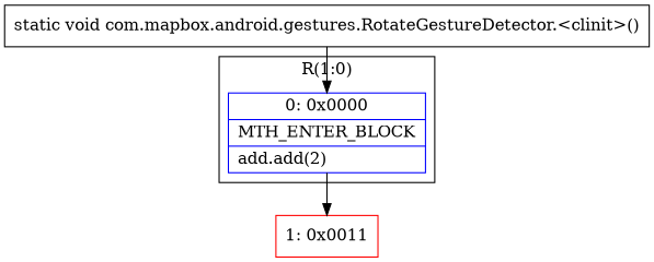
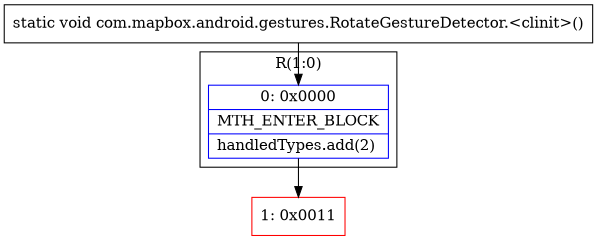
  digraph {
    node [shape=record]
-   n1 [color=blue label="{0\:\ 0x0000|MTH_ENTER_BLOCK\l|add.add(2)\l}"]
+   n1 [color=blue label="{0\:\ 0x0000|MTH_ENTER_BLOCK\l|handledTypes.add(2)\l}"]
    n2 [color=red label="{1\:\ 0x0011}"]
    n3 [label="{static void com.mapbox.android.gestures.RotateGestureDetector.\<clinit\>() }"]
    subgraph cluster_1 {
      label="R(1:0)"
      n1
    }
    n1 -> n2
    n3 -> n1
  }
